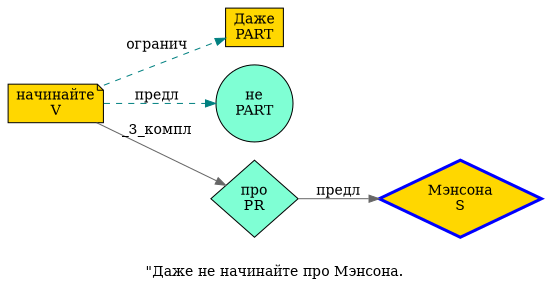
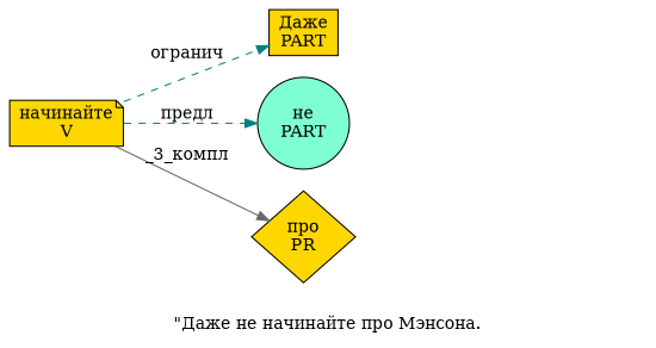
  digraph {
    label="\"Даже не начинайте про Мэнсона."
    rankdir=LR
    node [fillcolor=gold penwidth=1 shape=diamond style=filled]
    edge [color=teal style=dashed]
    n1 [label="Даже\nPART" shape=box]
    n2 [fillcolor=aquamarine label="не\nPART" shape=circle]
    n3 [label="начинайте\nV" shape=note]
-   n4 [fillcolor=aquamarine label="про\nPR"]
-   n5 [color=blue label="Мэнсона\nS" penwidth=3]
+   n4 [label="про\nPR"]
    n3 -> n1 [label="огранич"]
    n3 -> n2 [label="предл"]
    n3 -> n4 [color=gray40 label="_3_компл" style=solid]
-   n4 -> n5 [color=gray40 label="предл" style=solid]
  }
